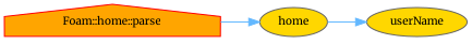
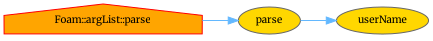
  digraph {
    fontname=Merriweather
    rankdir=RL
    node [fillcolor=gold fontname=Merriweather fontsize=10 shape=ellipse style=filled]
    edge [color=steelblue1 dir=back fontname=Merriweather fontsize=10 labelfontname=Helvetica labelfontsize=10 style=solid]
    n1 [color=gray40 fontcolor=black height=0.2 label=userName width=0.4]
-   n2 [color=grey40 height=0.2 label=home width=0.4]
-   n3 [color=red fillcolor=orange height=0.2 label="Foam::home::parse" shape=house width=0.4]
+   n2 [color=grey40 height=0.2 label=parse width=0.4]
+   n3 [color=red fillcolor=orange height=0.2 label="Foam::argList::parse" shape=house width=0.4]
    n1 -> n2
    n2 -> n3
  }
